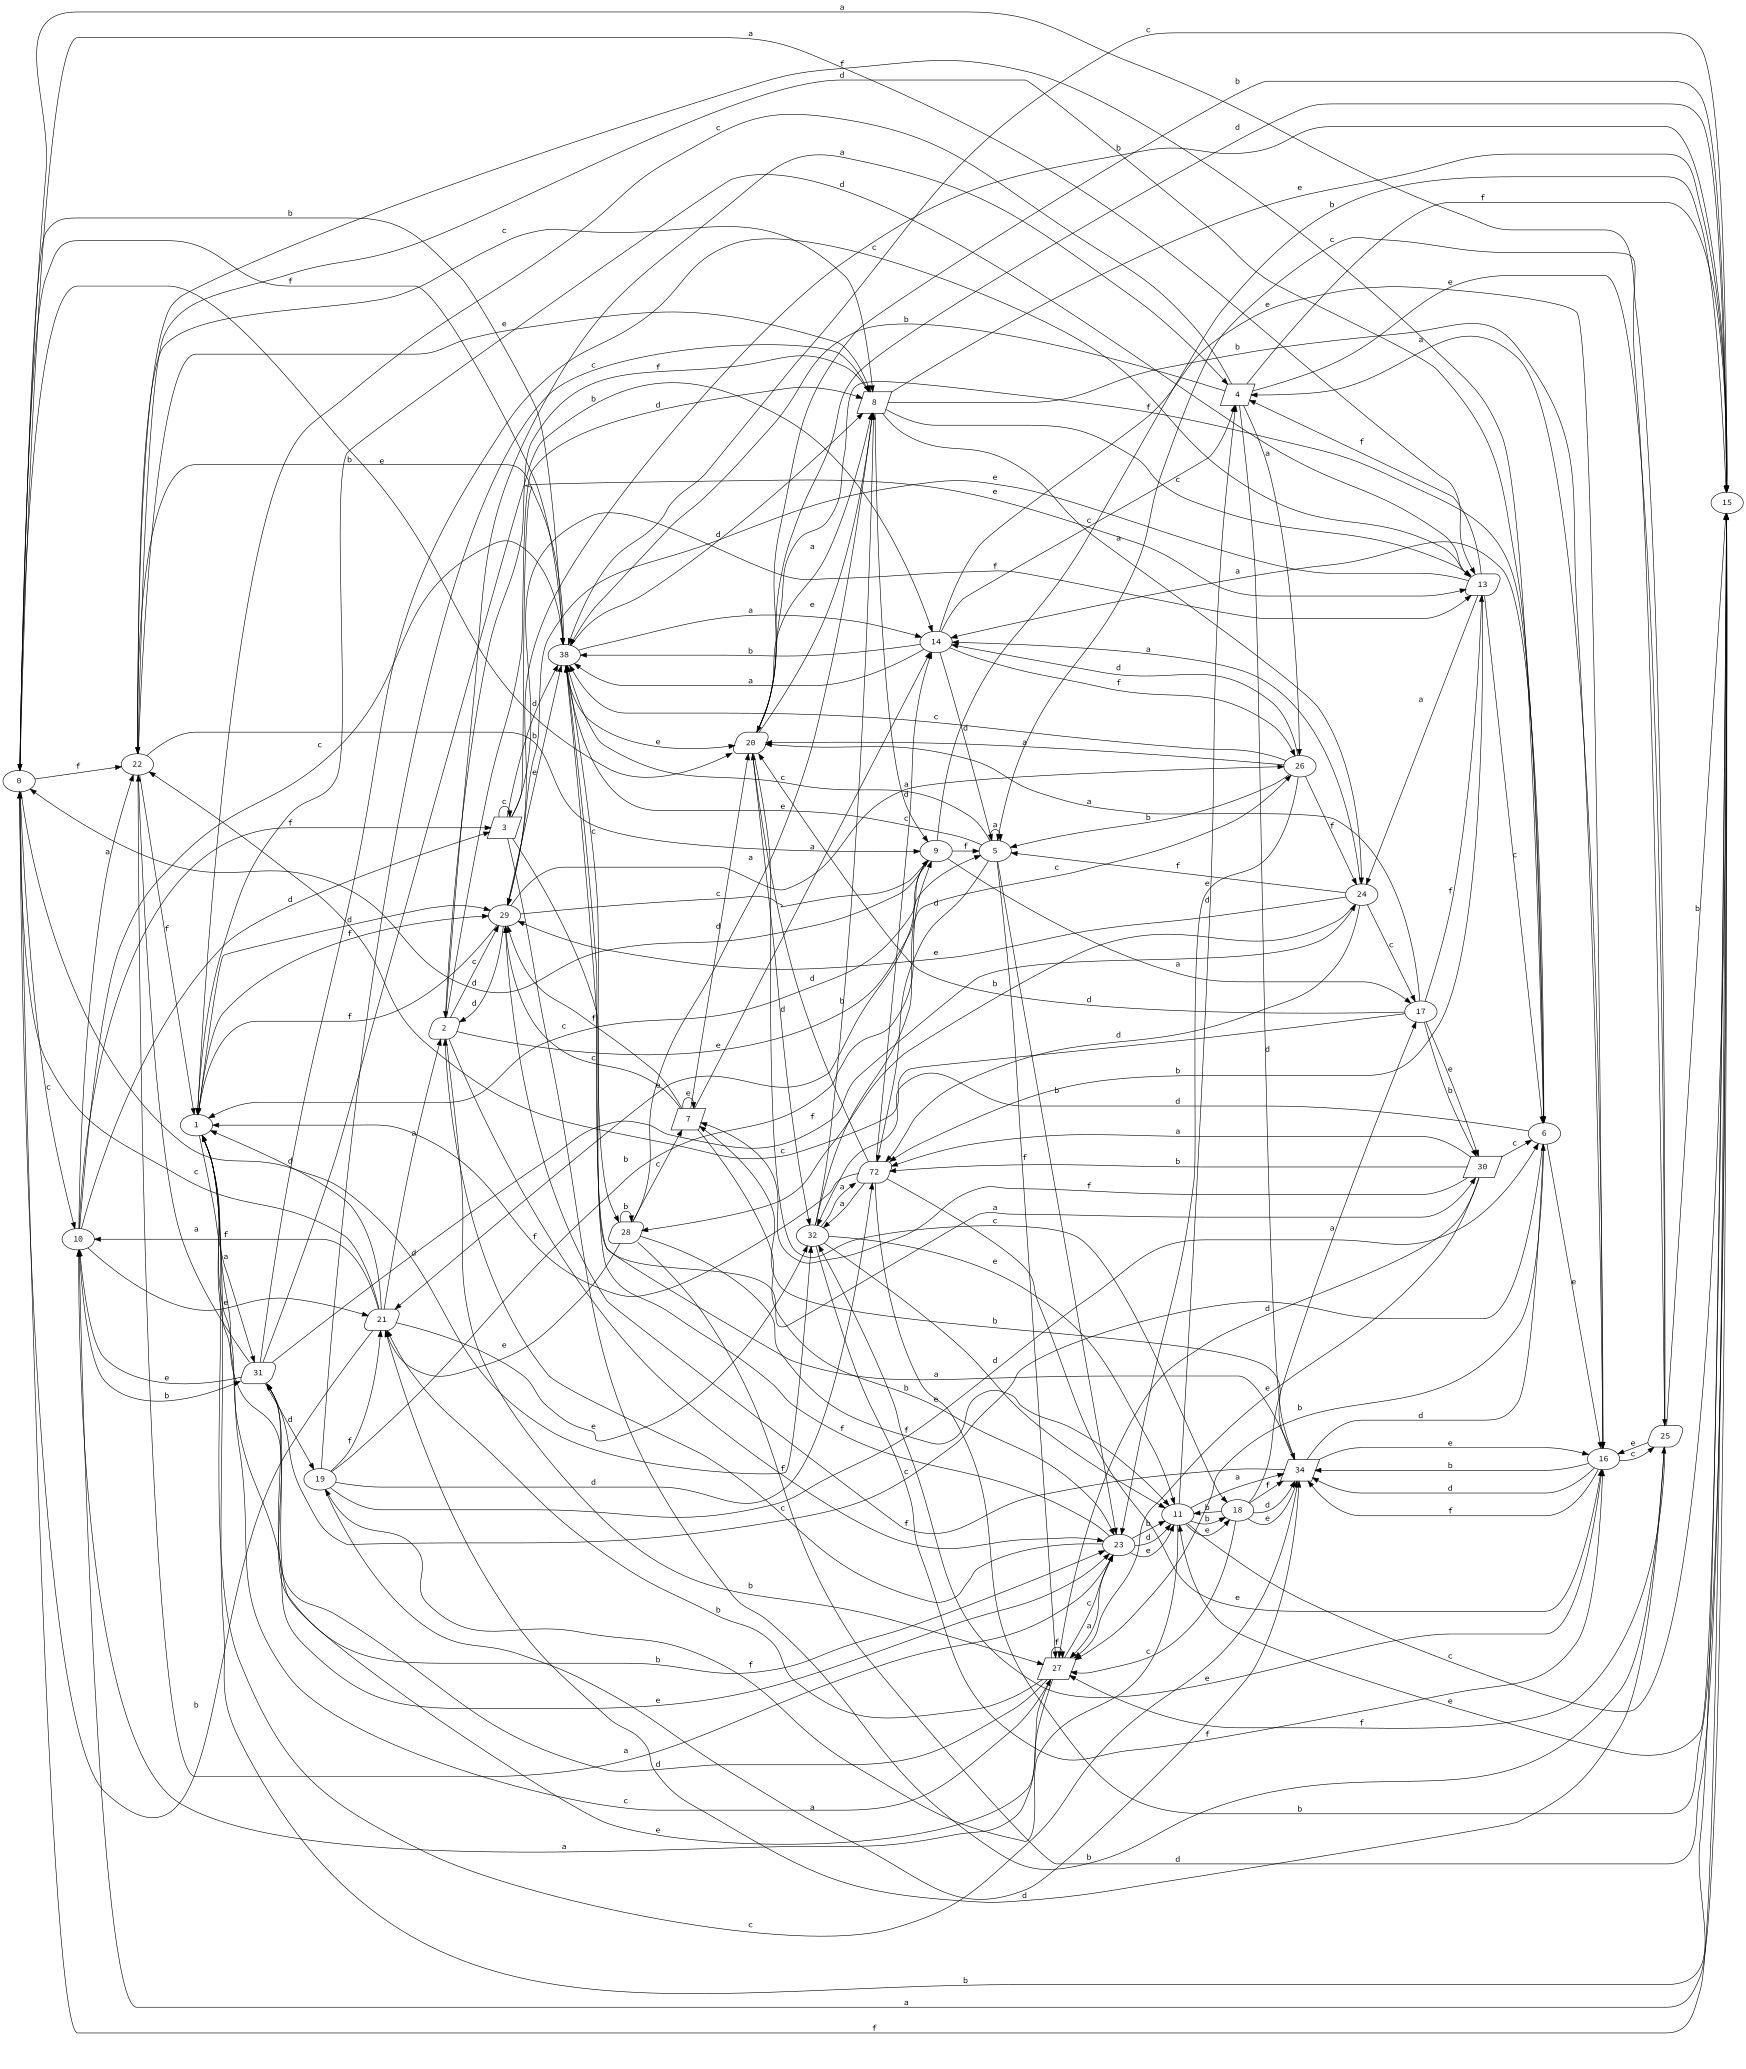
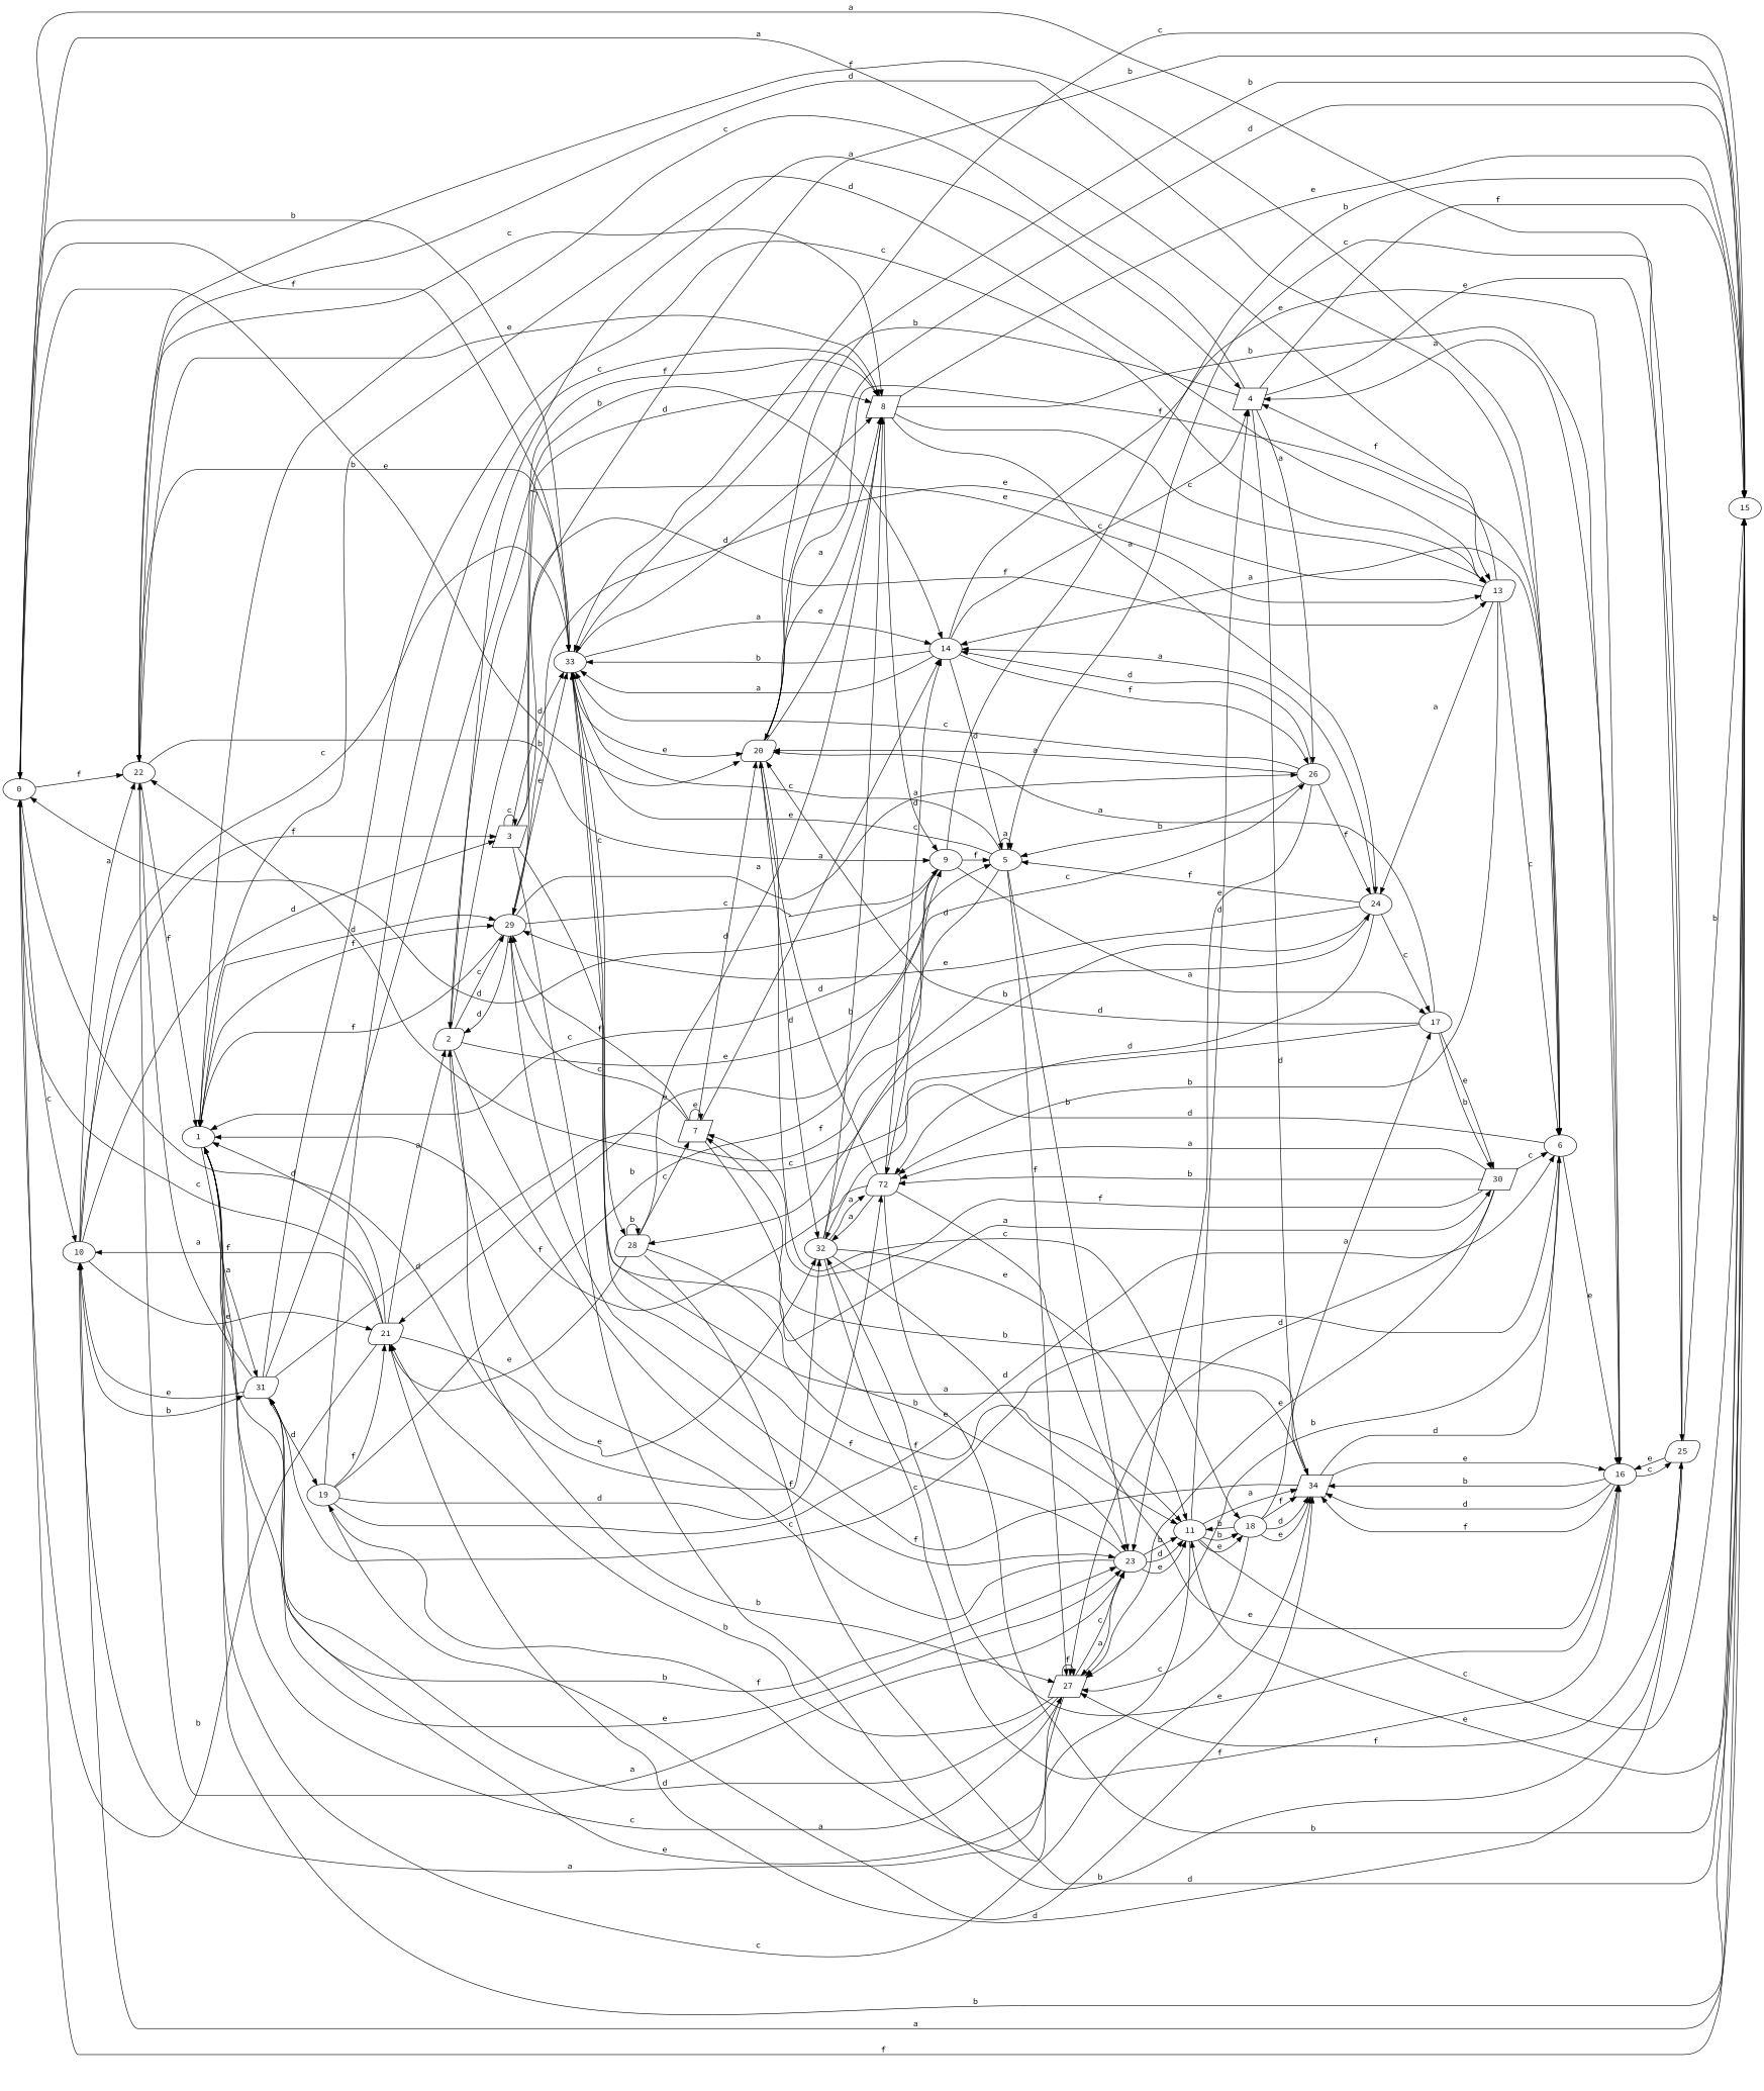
  digraph {
    fontname="Source Code Pro"
    rankdir=LR
    node [color=black fillcolor=white fontname="Source Code Pro" shape=ellipse style=filled]
    edge [fontname="Source Code Pro"]
    n1 [label=0]
    n2 [label=10 style="rounded,filled"]
    n3 [label=13 shape=parallelogram style="rounded,filled"]
    n4 [label=20 shape=parallelogram style="rounded,filled"]
    n5 [label=22]
    n6 [label=32]
-   n7 [label=38 style="rounded,filled"]
+   n7 [label=33 style="rounded,filled"]
    n8 [label=31 shape=parallelogram style="rounded,filled"]
    n9 [label=3 shape=parallelogram]
    n10 [label=21 shape=parallelogram style="rounded,filled"]
    n11 [label=1]
    n12 [label=29]
    n13 [label=4 shape=parallelogram]
    n14 [label=72 shape=parallelogram style="rounded,filled"]
    n15 [label=6]
    n16 [label=24]
    n17 [label=8 shape=parallelogram]
    n18 [label=15]
    n19 [label=18 style="rounded,filled"]
    n20 [label=23 style="rounded,filled"]
    n21 [label=9]
    n22 [label=26 style="rounded,filled"]
    n23 [label=16]
    n24 [label=11 style="rounded,filled"]
    n25 [label=14 style="rounded,filled"]
    n26 [label=28 shape=parallelogram style="rounded,filled"]
    n27 [label=27 shape=parallelogram]
    n28 [label=2 shape=parallelogram style="rounded,filled"]
    n29 [label=19]
    n30 [label=5]
    n31 [label=25 shape=parallelogram style="rounded,filled"]
    n32 [label=34 shape=parallelogram]
    n33 [label=30 shape=parallelogram]
    n34 [label=7 shape=parallelogram]
    n35 [label=17 style="rounded,filled"]
    n1 -> n2 [label=c]
    n1 -> n3 [label=a]
    n1 -> n4 [label=e]
    n1 -> n5 [label=f]
    n1 -> n6 [label=d]
    n1 -> n7 [label=b]
    n2 -> n5 [label=a]
    n2 -> n7 [label=c]
    n2 -> n8 [label=b]
    n2 -> n9 [label=d]
    n2 -> n9 [label=f]
    n2 -> n10 [label=e]
    n3 -> n11 [label=d]
    n3 -> n12 [label=e]
    n3 -> n13 [label=f]
    n3 -> n14 [label=b]
    n3 -> n15 [label=c]
    n3 -> n16 [label=a]
    n4 -> n6 [label=d]
    n4 -> n15 [label=f]
    n4 -> n17 [label=a]
    n4 -> n17 [label=e]
    n4 -> n18 [label=b]
    n4 -> n19 [label=c]
    n5 -> n11 [label=f]
    n5 -> n15 [label=d]
    n5 -> n17 [label=c]
    n5 -> n17 [label=e]
    n5 -> n20 [label=a]
    n5 -> n21 [label=b]
    n6 -> n14 [label=a]
    n6 -> n17 [label=b]
    n6 -> n22 [label=c]
    n6 -> n23 [label=f]
    n6 -> n24 [label=d]
    n6 -> n24 [label=e]
    n7 -> n1 [label=f]
    n7 -> n4 [label=e]
    n7 -> n5 [label=b]
    n7 -> n17 [label=d]
    n7 -> n25 [label=a]
    n7 -> n26 [label=c]
    n8 -> n2 [label=e]
    n8 -> n3 [label=c]
    n8 -> n5 [label=a]
    n8 -> n16 [label=f]
    n8 -> n25 [label=b]
    n8 -> n29 [label=d]
    n9 -> n3 [label=e]
    n9 -> n3 [label=f]
    n9 -> n7 [label=d]
    n9 -> n9 [label=c]
    n9 -> n31 [label=b]
    n9 -> n33 [label=a]
    n10 -> n1 [label=b]
    n10 -> n1 [label=c]
    n10 -> n2 [label=f]
    n10 -> n6 [label=e]
    n10 -> n11 [label=d]
    n10 -> n28 [label=a]
    n11 -> n8 [label=a]
    n11 -> n12 [label=d]
    n11 -> n12 [label=f]
    n11 -> n20 [label=b]
    n11 -> n20 [label=e]
    n11 -> n27 [label=c]
    n12 -> n7 [label=e]
    n12 -> n11 [label=f]
-   n18 -> n12 [label=b]
+   n12 -> n18 [label=b]
    n12 -> n21 [label=c]
    n12 -> n22 [label=a]
    n12 -> n28 [label=d]
    n13 -> n7 [label=b]
    n13 -> n11 [label=c]
    n13 -> n18 [label=f]
    n13 -> n22 [label=a]
    n13 -> n31 [label=e]
    n13 -> n32 [label=d]
    n14 -> n4 [label=d]
    n14 -> n6 [label=a]
    n14 -> n11 [label=f]
    n14 -> n18 [label=b]
    n14 -> n23 [label=e]
    n14 -> n25 [label=c]
    n15 -> n5 [label=f]
    n15 -> n6 [label=d]
    n15 -> n8 [label=c]
    n15 -> n23 [label=e]
    n15 -> n25 [label=a]
    n15 -> n27 [label=b]
    n16 -> n12 [label=e]
    n16 -> n14 [label=d]
    n16 -> n25 [label=a]
    n16 -> n26 [label=b]
    n16 -> n30 [label=f]
    n16 -> n35 [label=c]
    n17 -> n3 [label=c]
    n17 -> n16 [label=a]
    n17 -> n18 [label=e]
    n17 -> n21 [label=d]
    n17 -> n23 [label=b]
    n17 -> n28 [label=f]
    n18 -> n1 [label=f]
    n18 -> n2 [label=a]
    n18 -> n4 [label=d]
    n18 -> n7 [label=c]
    n18 -> n11 [label=b]
    n18 -> n24 [label=e]
    n19 -> n24 [label=b]
    n19 -> n27 [label=c]
    n19 -> n32 [label=d]
    n19 -> n32 [label=e]
    n19 -> n32 [label=f]
    n19 -> n35 [label=a]
    n20 -> n7 [label=f]
    n20 -> n24 [label=b]
    n20 -> n24 [label=d]
    n20 -> n24 [label=e]
    n20 -> n27 [label=a]
    n20 -> n28 [label=c]
    n21 -> n1 [label=d]
    n21 -> n10 [label=e]
    n21 -> n11 [label=c]
    n21 -> n18 [label=b]
    n21 -> n30 [label=f]
    n21 -> n35 [label=a]
    n22 -> n4 [label=a]
    n22 -> n7 [label=c]
    n22 -> n16 [label=f]
    n22 -> n20 [label=e]
    n22 -> n25 [label=d]
    n22 -> n30 [label=b]
    n23 -> n6 [label=e]
    n23 -> n13 [label=a]
    n23 -> n31 [label=c]
    n23 -> n32 [label=b]
    n23 -> n32 [label=d]
    n23 -> n32 [label=f]
    n24 -> n13 [label=d]
    n24 -> n18 [label=c]
    n24 -> n19 [label=b]
    n24 -> n19 [label=e]
    n24 -> n29 [label=f]
    n24 -> n32 [label=a]
    n25 -> n7 [label=a]
    n25 -> n7 [label=b]
    n25 -> n13 [label=c]
    n25 -> n22 [label=f]
    n25 -> n23 [label=e]
    n25 -> n30 [label=d]
    n26 -> n10 [label=e]
    n26 -> n17 [label=a]
    n26 -> n18 [label=d]
    n26 -> n24 [label=f]
    n26 -> n26 [label=b]
    n26 -> n34 [label=c]
    n27 -> n2 [label=a]
    n27 -> n8 [label=d]
    n27 -> n8 [label=e]
    n27 -> n10 [label=b]
    n27 -> n20 [label=c]
    n27 -> n27 [label=f]
    n28 -> n12 [label=c]
    n28 -> n13 [label=a]
    n28 -> n17 [label=d]
    n28 -> n20 [label=f]
    n28 -> n27 [label=b]
    n28 -> n30 [label=e]
    n29 -> n10 [label=f]
    n29 -> n14 [label=d]
    n29 -> n15 [label=e]
    n29 -> n17 [label=c]
    n29 -> n21 [label=b]
    n29 -> n32 [label=a]
    n30 -> n7 [label=c]
    n30 -> n7 [label=e]
    n30 -> n14 [label=d]
    n30 -> n20 [label=b]
    n30 -> n27 [label=f]
    n30 -> n30 [label=a]
    n31 -> n1 [label=a]
    n31 -> n10 [label=d]
    n31 -> n18 [label=b]
    n31 -> n23 [label=e]
    n31 -> n27 [label=f]
    n31 -> n30 [label=c]
    n32 -> n7 [label=a]
    n32 -> n11 [label=c]
    n32 -> n12 [label=f]
    n32 -> n15 [label=d]
    n32 -> n23 [label=e]
    n32 -> n34 [label=b]
    n33 -> n14 [label=a]
    n33 -> n14 [label=b]
    n33 -> n15 [label=c]
    n33 -> n27 [label=d]
    n33 -> n27 [label=e]
    n33 -> n34 [label=f]
    n34 -> n4 [label=d]
    n34 -> n12 [label=c]
    n34 -> n12 [label=f]
    n34 -> n20 [label=b]
    n34 -> n25 [label=a]
    n34 -> n34 [label=e]
-   n35 -> n3 [label=f]
    n35 -> n4 [label=a]
    n35 -> n4 [label=d]
    n35 -> n5 [label=c]
    n35 -> n33 [label=b]
    n35 -> n33 [label=e]
  }
